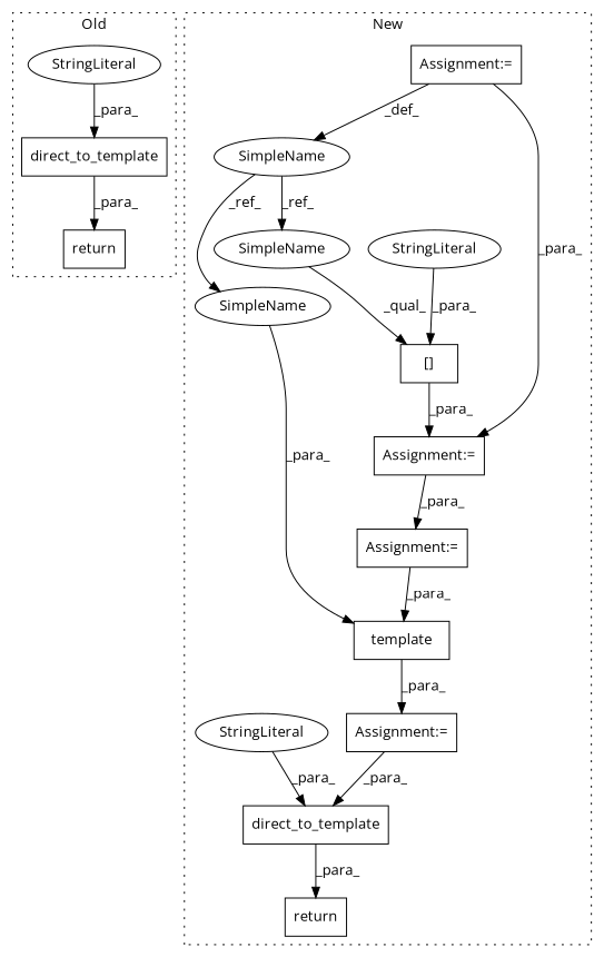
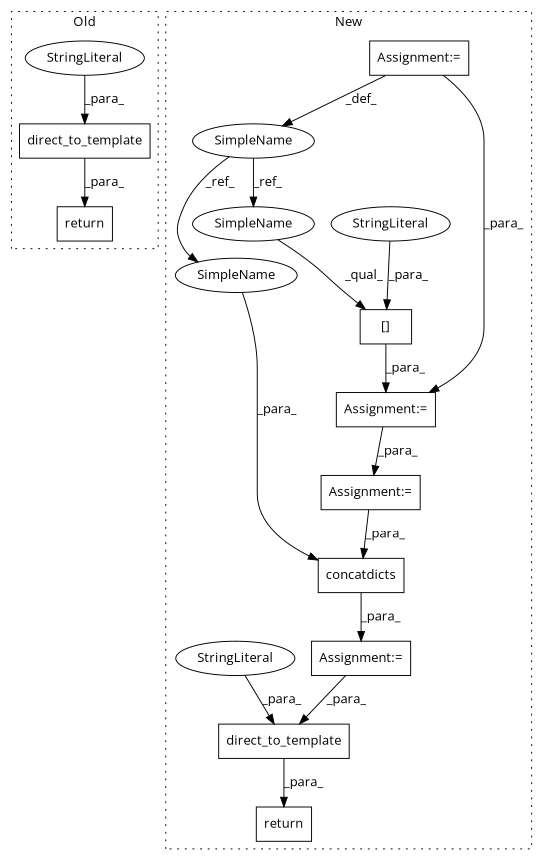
  digraph {
    fontname="Open Sans"
    node [a=7 l=1 shape=box fontname="Open Sans"]
    edge [fontname="Open Sans"]
    n1 [a=32 l="19,1" label=direct_to_template s="1278,1432"]
    n2 [a=45 l=25 label=StringLiteral s=1305 shape=ellipse]
    n3 [a=41 l=7 label=return s=1271]
    n4 [a=32 l="19,1" label=direct_to_template s="1528,1588"]
-   n5 [a=32 l="12,1" label=template s="1477,1514"]
+   n5 [a=32 l="12,1" label=concatdicts s="1477,1514"]
    n6 [a=42 l=12 label=SimpleName s=1135 shape=ellipse]
    n7 [a=2 l="13,1" label="[]" s="1203,1222"]
    n8 [label="Assignment:=" s=1147]
    n9 [a=45 l=6 label=StringLiteral s=1216 shape=ellipse]
    n10 [label="Assignment:=" s=1202]
    n11 [label="Assignment:=" s=1361]
    n12 [a=45 l=25 label=StringLiteral s=1555 shape=ellipse]
    n13 [label="Assignment:=" s=1476]
    n14 [a=41 l=7 label=return s=1521]
    n15 [a=42 l=12 label=SimpleName s=1489 shape=ellipse]
    n16 [a=42 l=12 label=SimpleName s=1203 shape=ellipse]
    subgraph cluster_1 {
      label=Old
      style=dotted
      n1
      n2
      n3
    }
    subgraph cluster_2 {
      label=New
      style=dotted
      n4
      n5
      n6
      n7
      n8
      n9
      n10
      n11
      n12
      n13
      n14
      n15
      n16
    }
    n1 -> n3 [label=_para_]
    n2 -> n1 [label=_para_]
    n4 -> n14 [label=_para_]
    n5 -> n13 [label=_para_]
    n6 -> n15 [label=_ref_]
    n6 -> n16 [label=_ref_]
    n7 -> n10 [label=_para_]
    n8 -> n6 [label=_def_]
    n8 -> n10 [label=_para_]
    n9 -> n7 [label=_para_]
    n10 -> n11 [label=_para_]
    n11 -> n5 [label=_para_]
    n12 -> n4 [label=_para_]
    n13 -> n4 [label=_para_]
    n15 -> n5 [label=_para_]
    n16 -> n7 [label=_qual_]
  }
